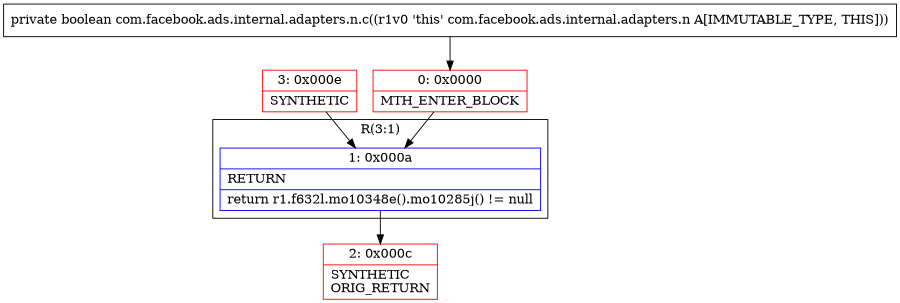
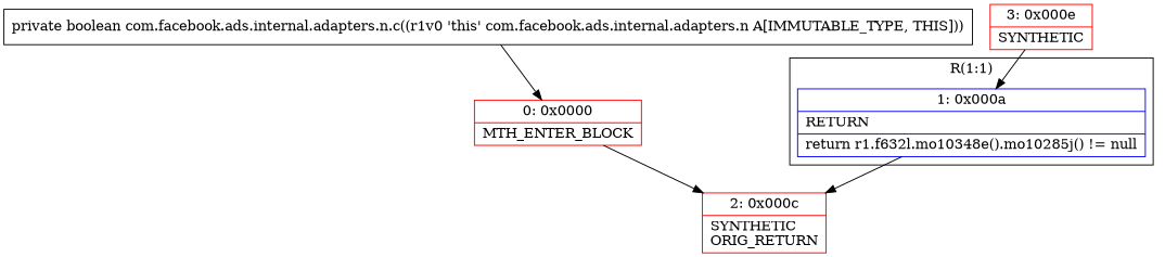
  digraph {
    node [color=red shape=record]
    n1 [color=blue label="{1\:\ 0x000a|RETURN\l|return r1.f632l.mo10348e().mo10285j() != null\l}"]
    n2 [label="{2\:\ 0x000c|SYNTHETIC\lORIG_RETURN\l}"]
    n3 [label="{3\:\ 0x000e|SYNTHETIC\l}"]
    n4 [label="{0\:\ 0x0000|MTH_ENTER_BLOCK\l}"]
    n5 [label="{private boolean com.facebook.ads.internal.adapters.n.c((r1v0 'this' com.facebook.ads.internal.adapters.n A[IMMUTABLE_TYPE, THIS])) }" color=""]
    subgraph cluster_1 {
-     label="R(3:1)"
+     label="R(1:1)"
      n1
    }
    n1 -> n2
    n3 -> n1
-   n4 -> n1
+   n4 -> n2
    n5 -> n4
  }
